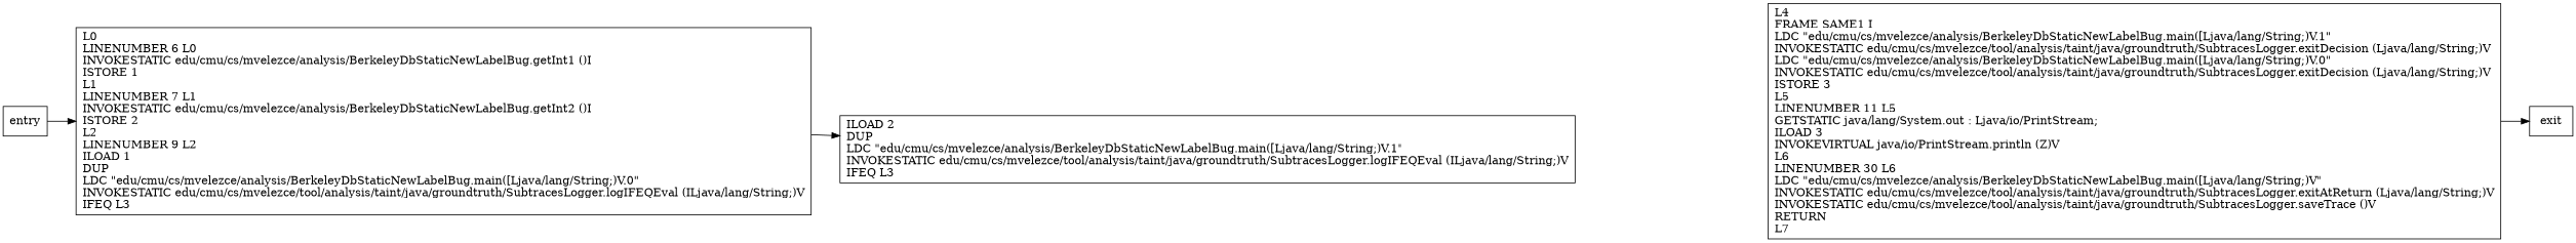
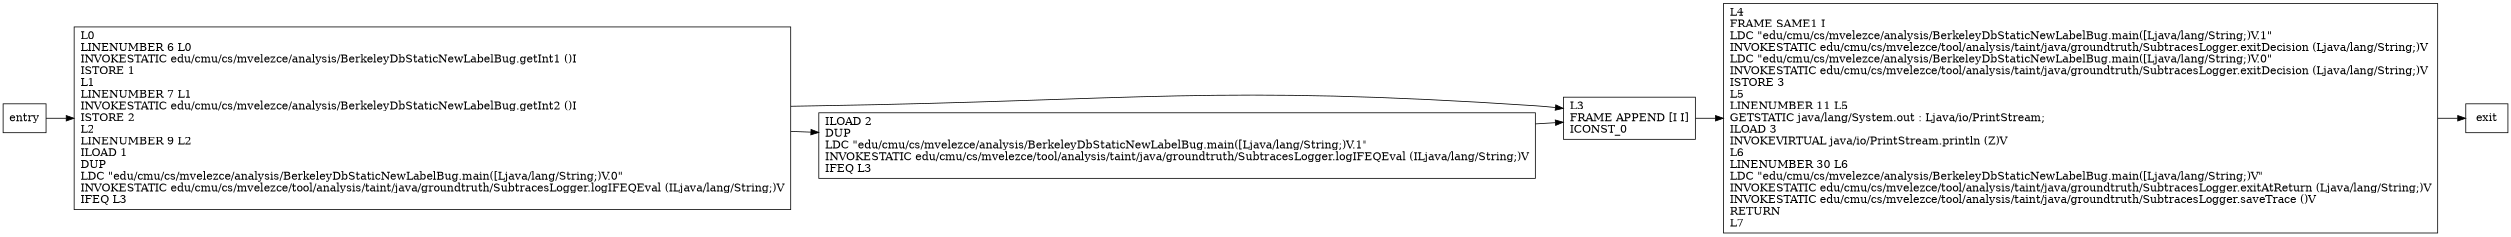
  digraph {
    rankdir=LR
    node [shape=record]
    n1 [label="L4\lFRAME SAME1 I\lLDC \"edu/cmu/cs/mvelezce/analysis/BerkeleyDbStaticNewLabelBug.main([Ljava/lang/String;)V.1\"\lINVOKESTATIC edu/cmu/cs/mvelezce/tool/analysis/taint/java/groundtruth/SubtracesLogger.exitDecision (Ljava/lang/String;)V\lLDC \"edu/cmu/cs/mvelezce/analysis/BerkeleyDbStaticNewLabelBug.main([Ljava/lang/String;)V.0\"\lINVOKESTATIC edu/cmu/cs/mvelezce/tool/analysis/taint/java/groundtruth/SubtracesLogger.exitDecision (Ljava/lang/String;)V\lISTORE 3\lL5\lLINENUMBER 11 L5\lGETSTATIC java/lang/System.out : Ljava/io/PrintStream;\lILOAD 3\lINVOKEVIRTUAL java/io/PrintStream.println (Z)V\lL6\lLINENUMBER 30 L6\lLDC \"edu/cmu/cs/mvelezce/analysis/BerkeleyDbStaticNewLabelBug.main([Ljava/lang/String;)V\"\lINVOKESTATIC edu/cmu/cs/mvelezce/tool/analysis/taint/java/groundtruth/SubtracesLogger.exitAtReturn (Ljava/lang/String;)V\lINVOKESTATIC edu/cmu/cs/mvelezce/tool/analysis/taint/java/groundtruth/SubtracesLogger.saveTrace ()V\lRETURN\lL7\l"]
    exit
    n3 [label="L0\lLINENUMBER 6 L0\lINVOKESTATIC edu/cmu/cs/mvelezce/analysis/BerkeleyDbStaticNewLabelBug.getInt1 ()I\lISTORE 1\lL1\lLINENUMBER 7 L1\lINVOKESTATIC edu/cmu/cs/mvelezce/analysis/BerkeleyDbStaticNewLabelBug.getInt2 ()I\lISTORE 2\lL2\lLINENUMBER 9 L2\lILOAD 1\lDUP\lLDC \"edu/cmu/cs/mvelezce/analysis/BerkeleyDbStaticNewLabelBug.main([Ljava/lang/String;)V.0\"\lINVOKESTATIC edu/cmu/cs/mvelezce/tool/analysis/taint/java/groundtruth/SubtracesLogger.logIFEQEval (ILjava/lang/String;)V\lIFEQ L3\l"]
+   n4 [label="L3\lFRAME APPEND [I I]\lICONST_0\l"]
    n5 [label="ILOAD 2\lDUP\lLDC \"edu/cmu/cs/mvelezce/analysis/BerkeleyDbStaticNewLabelBug.main([Ljava/lang/String;)V.1\"\lINVOKESTATIC edu/cmu/cs/mvelezce/tool/analysis/taint/java/groundtruth/SubtracesLogger.logIFEQEval (ILjava/lang/String;)V\lIFEQ L3\l"]
    entry
    n1 -> exit
+   n3 -> n4
    n3 -> n5
+   n4 -> n1
+   n5 -> n4
    entry -> n3
  }
